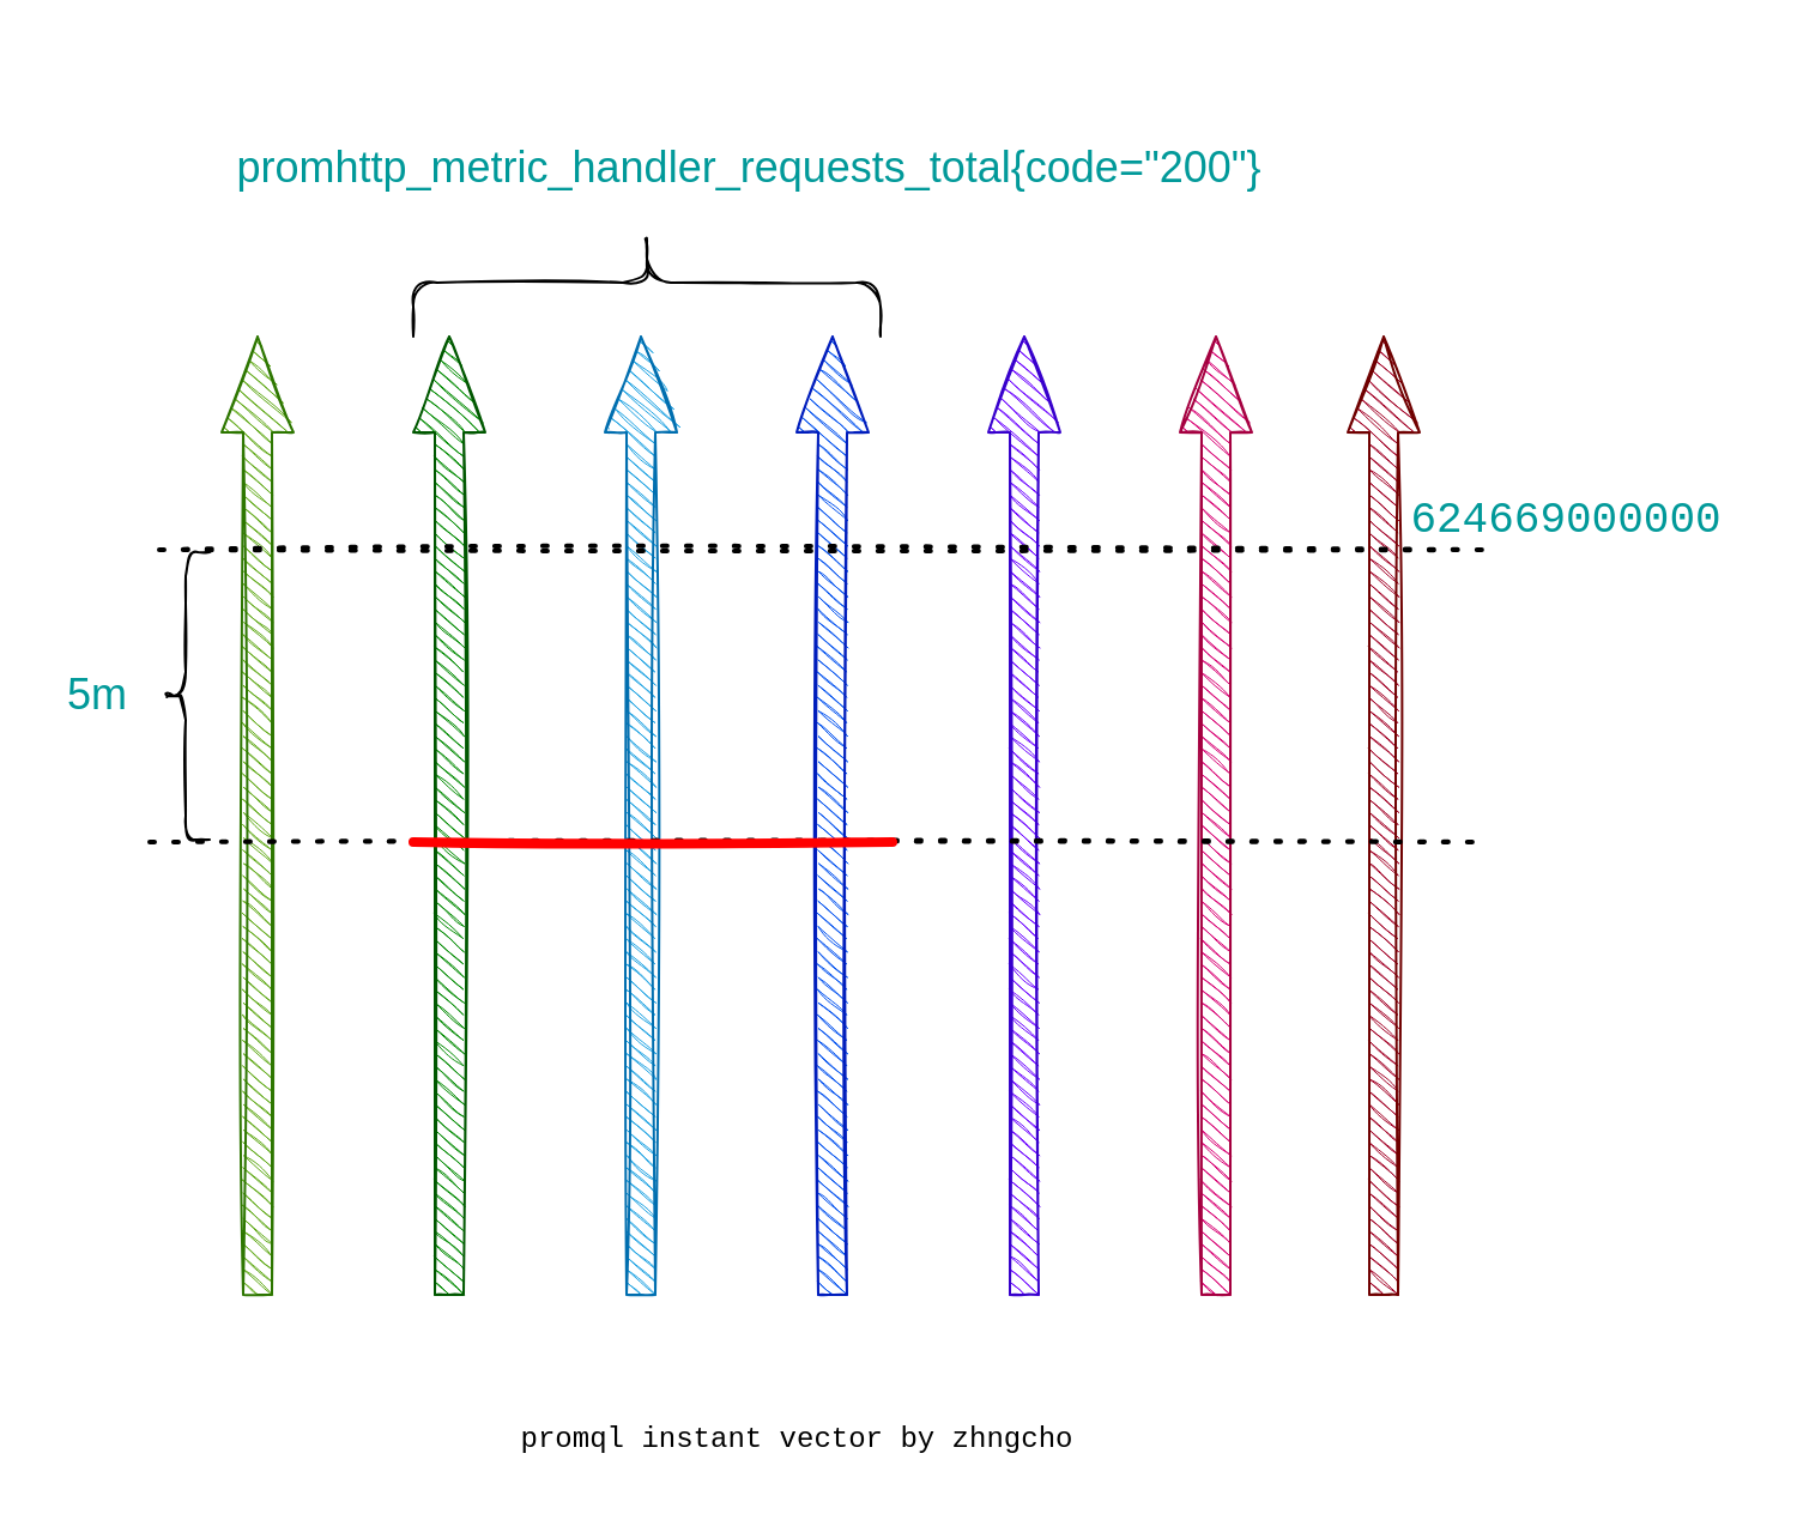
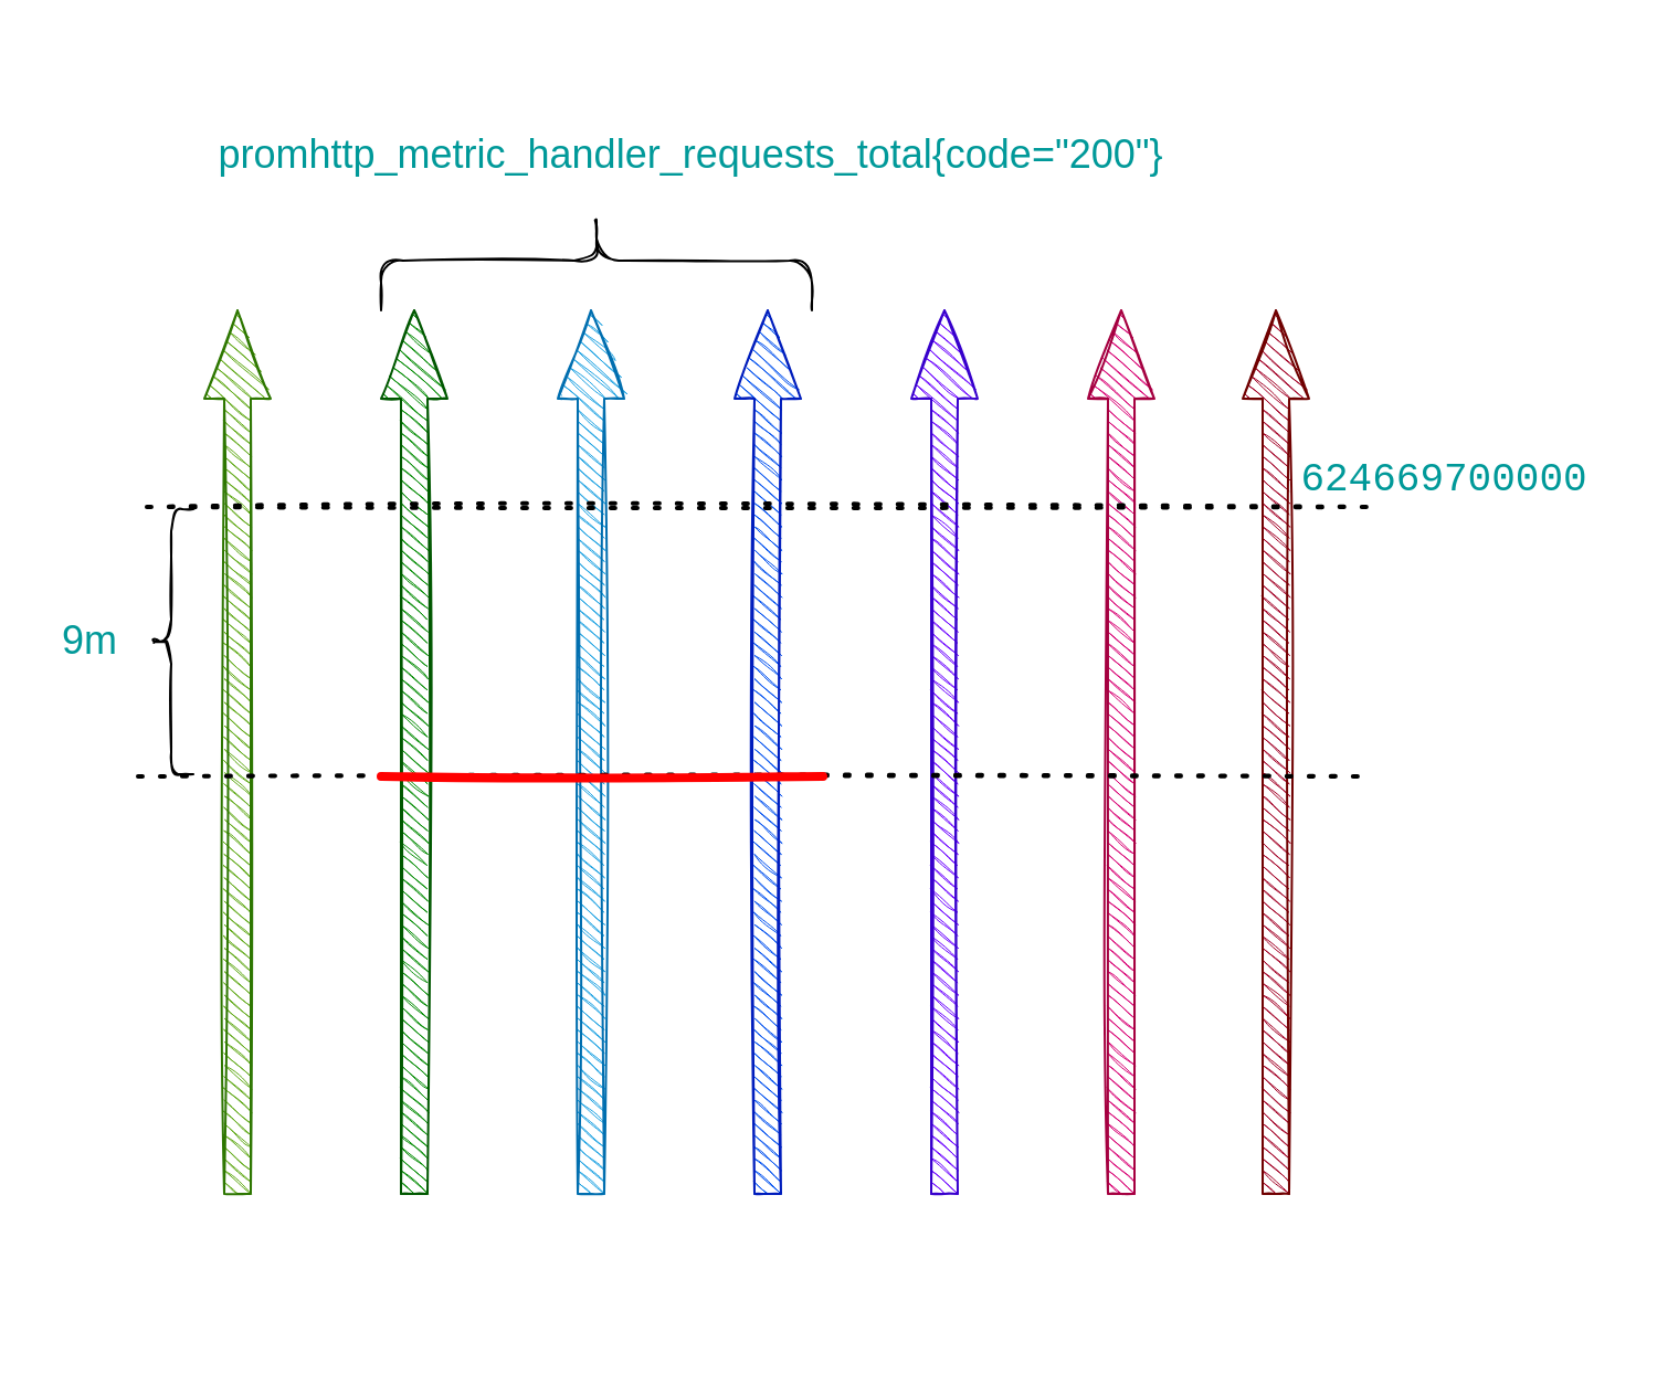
  <mxCell id="0" />
  <mxCell id="1" parent="0" />
- <mxCell id="2" value="&lt;span style=&quot;font-family: &amp;#34;lucida console&amp;#34; , &amp;#34;consolas&amp;#34; , &amp;#34;courier&amp;#34; , monospace ; text-align: left ; background-color: rgb(255 , 255 , 255)&quot;&gt;&lt;font color=&quot;#009999&quot; style=&quot;font-size: 18px&quot;&gt;624669000000&lt;/font&gt;&lt;/span&gt;" style="text;html=1;align=center;verticalAlign=middle;resizable=0;points=[];autosize=1;sketch=1;" parent="1" vertex="1"><mxGeometry x="578" y="207" width="150" height="20" as="geometry" /></mxCell>
+ <mxCell id="2" value="&lt;span style=&quot;font-family: &amp;#34;lucida console&amp;#34; , &amp;#34;consolas&amp;#34; , &amp;#34;courier&amp;#34; , monospace ; text-align: left ; background-color: rgb(255 , 255 , 255)&quot;&gt;&lt;font color=&quot;#009999&quot; style=&quot;font-size: 18px&quot;&gt;624669700000&lt;/font&gt;&lt;/span&gt;" style="text;html=1;align=center;verticalAlign=middle;resizable=0;points=[];autosize=1;sketch=1;" parent="1" vertex="1"><mxGeometry x="578" y="207" width="150" height="20" as="geometry" /></mxCell>
  <mxCell id="3" value="" style="group;sketch=1;" vertex="1" connectable="0" parent="1"><mxGeometry x="92" y="140" width="530" height="400" as="geometry" /></mxCell>
  <mxCell id="4" value="" style="html=1;shadow=0;dashed=0;align=center;verticalAlign=middle;shape=mxgraph.arrows2.arrow;dy=0.6;dx=40;direction=north;notch=0;fillColor=#60a917;strokeColor=#2D7600;fontColor=#ffffff;sketch=1;" parent="3" vertex="1"><mxGeometry width="30" height="400" as="geometry" /></mxCell>
  <mxCell id="5" value="" style="html=1;shadow=0;dashed=0;align=center;verticalAlign=middle;shape=mxgraph.arrows2.arrow;dy=0.6;dx=40;direction=north;notch=0;fillColor=#008a00;strokeColor=#005700;fontColor=#ffffff;sketch=1;" parent="3" vertex="1"><mxGeometry x="80" width="30" height="400" as="geometry" /></mxCell>
  <mxCell id="6" value="" style="html=1;shadow=0;dashed=0;align=center;verticalAlign=middle;shape=mxgraph.arrows2.arrow;dy=0.6;dx=40;direction=north;notch=0;fillColor=#1ba1e2;strokeColor=#006EAF;fontColor=#ffffff;sketch=1;" parent="3" vertex="1"><mxGeometry x="160" width="30" height="400" as="geometry" /></mxCell>
  <mxCell id="7" value="" style="html=1;shadow=0;dashed=0;align=center;verticalAlign=middle;shape=mxgraph.arrows2.arrow;dy=0.6;dx=40;direction=north;notch=0;fillColor=#0050ef;strokeColor=#001DBC;fontColor=#ffffff;sketch=1;" parent="3" vertex="1"><mxGeometry x="240" width="30" height="400" as="geometry" /></mxCell>
  <mxCell id="8" value="" style="html=1;shadow=0;dashed=0;align=center;verticalAlign=middle;shape=mxgraph.arrows2.arrow;dy=0.6;dx=40;direction=north;notch=0;fillColor=#6a00ff;strokeColor=#3700CC;fontColor=#ffffff;sketch=1;" parent="3" vertex="1"><mxGeometry x="320" width="30" height="400" as="geometry" /></mxCell>
  <mxCell id="9" value="" style="html=1;shadow=0;dashed=0;align=center;verticalAlign=middle;shape=mxgraph.arrows2.arrow;dy=0.6;dx=40;direction=north;notch=0;fillColor=#d80073;strokeColor=#A50040;fontColor=#ffffff;sketch=1;" parent="3" vertex="1"><mxGeometry x="400" width="30" height="400" as="geometry" /></mxCell>
  <mxCell id="10" value="" style="html=1;shadow=0;dashed=0;align=center;verticalAlign=middle;shape=mxgraph.arrows2.arrow;dy=0.6;dx=40;direction=north;notch=0;fillColor=#a20025;strokeColor=#6F0000;fontColor=#ffffff;sketch=1;" parent="3" vertex="1"><mxGeometry x="470" width="30" height="400" as="geometry" /></mxCell>
  <mxCell id="11" value="" style="line;strokeWidth=2;html=1;sketch=1;dashed=1;dashPattern=1 4;" vertex="1" parent="3"><mxGeometry x="-30" y="206" width="556" height="10" as="geometry" /></mxCell>
  <mxCell id="12" value="" style="line;strokeWidth=4;html=1;perimeter=backbonePerimeter;points=[];outlineConnect=0;sketch=1;strokeColor=#FF0000;" vertex="1" parent="3"><mxGeometry x="80" y="206" width="200" height="10" as="geometry" /></mxCell>
  <mxCell id="13" value="" style="line;strokeWidth=2;html=1;sketch=1;dashed=1;dashPattern=1 4;" vertex="1" parent="3"><mxGeometry x="-26" y="84" width="556" height="10" as="geometry" /></mxCell>
  <mxCell id="14" value="&lt;span style=&quot;color: rgb(0 , 153 , 153) ; font-size: 18px&quot;&gt;promhttp_metric_handler_requests_total{code=&quot;200&quot;}&lt;/span&gt;" style="text;html=1;align=center;verticalAlign=middle;resizable=0;points=[];autosize=1;" vertex="1" parent="1"><mxGeometry x="92" y="60" width="440" height="20" as="geometry" /></mxCell>
  <mxCell id="15" value="" style="shape=curlyBracket;whiteSpace=wrap;html=1;rounded=1;sketch=1;rotation=90;" vertex="1" parent="1"><mxGeometry x="247" y="20" width="45" height="195" as="geometry" /></mxCell>
  <mxCell id="16" value="" style="shape=curlyBracket;whiteSpace=wrap;html=1;rounded=1;sketch=1;" vertex="1" parent="1"><mxGeometry x="67" y="230" width="20" height="120" as="geometry" /></mxCell>
- <mxCell id="17" value="&lt;span style=&quot;color: rgb(0 , 153 , 153) ; font-size: 18px&quot;&gt;5m&lt;/span&gt;" style="text;html=1;align=center;verticalAlign=middle;resizable=0;points=[];autosize=1;" vertex="1" parent="1"><mxGeometry x="20" y="280" width="40" height="20" as="geometry" /></mxCell>
- <mxCell id="18" value="&lt;font face=&quot;Courier New&quot;&gt;promql instant vector by zhngcho&lt;/font&gt;" style="text;html=1;align=center;verticalAlign=middle;resizable=0;points=[];autosize=1;" vertex="1" parent="1"><mxGeometry x="207" y="590" width="250" height="20" as="geometry" /></mxCell>
+ <mxCell id="17" value="&lt;span style=&quot;color: rgb(0 , 153 , 153) ; font-size: 18px&quot;&gt;9m&lt;/span&gt;" style="text;html=1;align=center;verticalAlign=middle;resizable=0;points=[];autosize=1;" vertex="1" parent="1"><mxGeometry x="20" y="280" width="40" height="20" as="geometry" /></mxCell>
